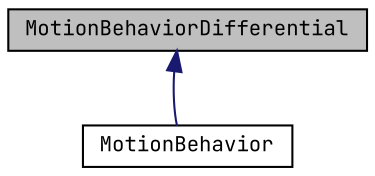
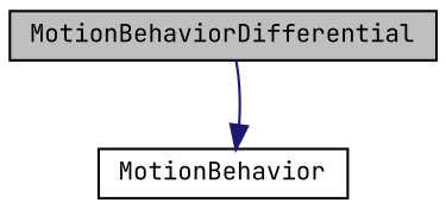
  digraph {
    fontname="JetBrains Mono"
    node [color=black fontname="JetBrains Mono" fontsize=10 shape=record style=filled]
    n1 [fillcolor=grey75 fontcolor=black height=0.2 label=MotionBehaviorDifferential width=0.4]
    n2 [fillcolor=white height=0.2 label=MotionBehavior width=0.4]
-   n1 -> n2 [color=midnightblue dir=back fontname="JetBrains Mono" fontsize=10 labelfontname=Helvetica labelfontsize=10 style=solid]
+   n2 -> n1 [color=midnightblue dir=back fontname="JetBrains Mono" fontsize=10 labelfontname=Helvetica labelfontsize=10 style=solid]
  }
